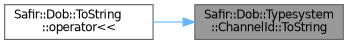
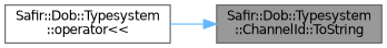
  digraph {
    rankdir=RL
    node [fontname=Helvetica fontsize=10 shape=box style=filled]
    n1 [color=gray40 fillcolor=grey60 fontcolor=black height=0.2 label="Safir::Dob::Typesystem\l::ChannelId::ToString" width=0.4]
-   n2 [color=grey40 fillcolor=white height=0.2 label="Safir::Dob::ToString\l::operator\<\<" width=0.4]
+   n2 [color=grey40 fillcolor=white height=0.2 label="Safir::Dob::Typesystem\l::operator\<\<" width=0.4]
    n1 -> n2 [color=steelblue1 dir=back fontname=Helvetica fontsize=10 labelfontname=Helvetica labelfontsize=10 style=solid]
  }
